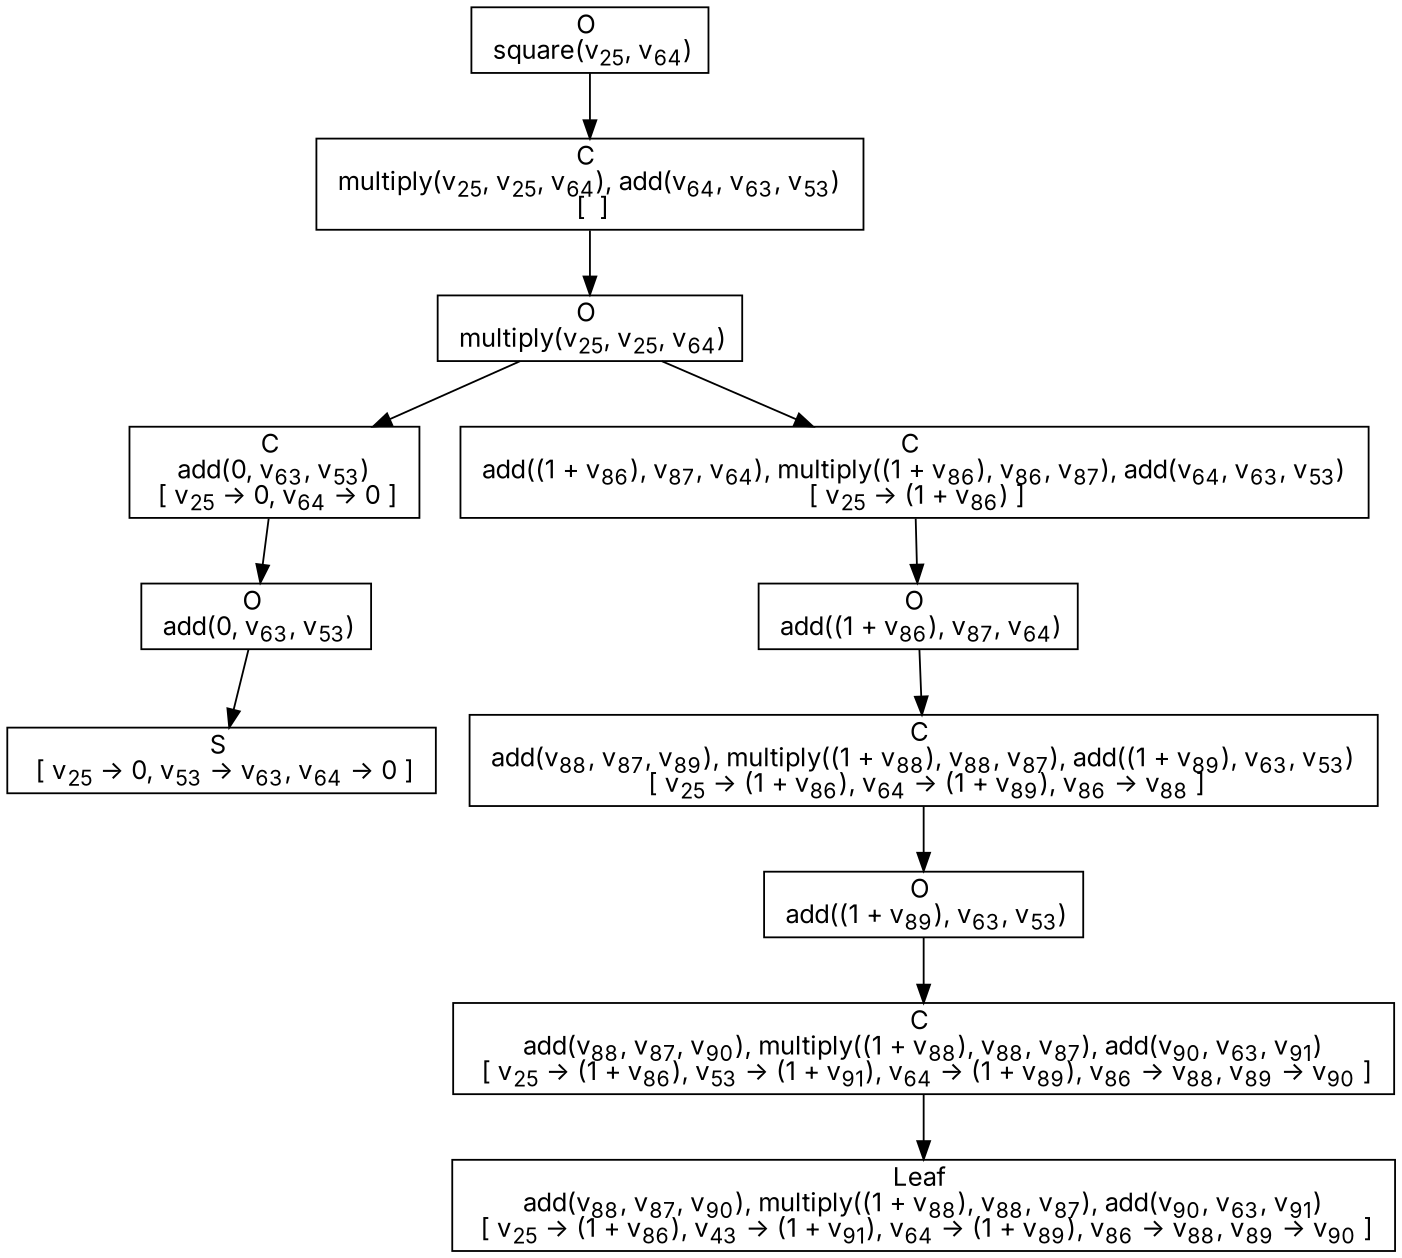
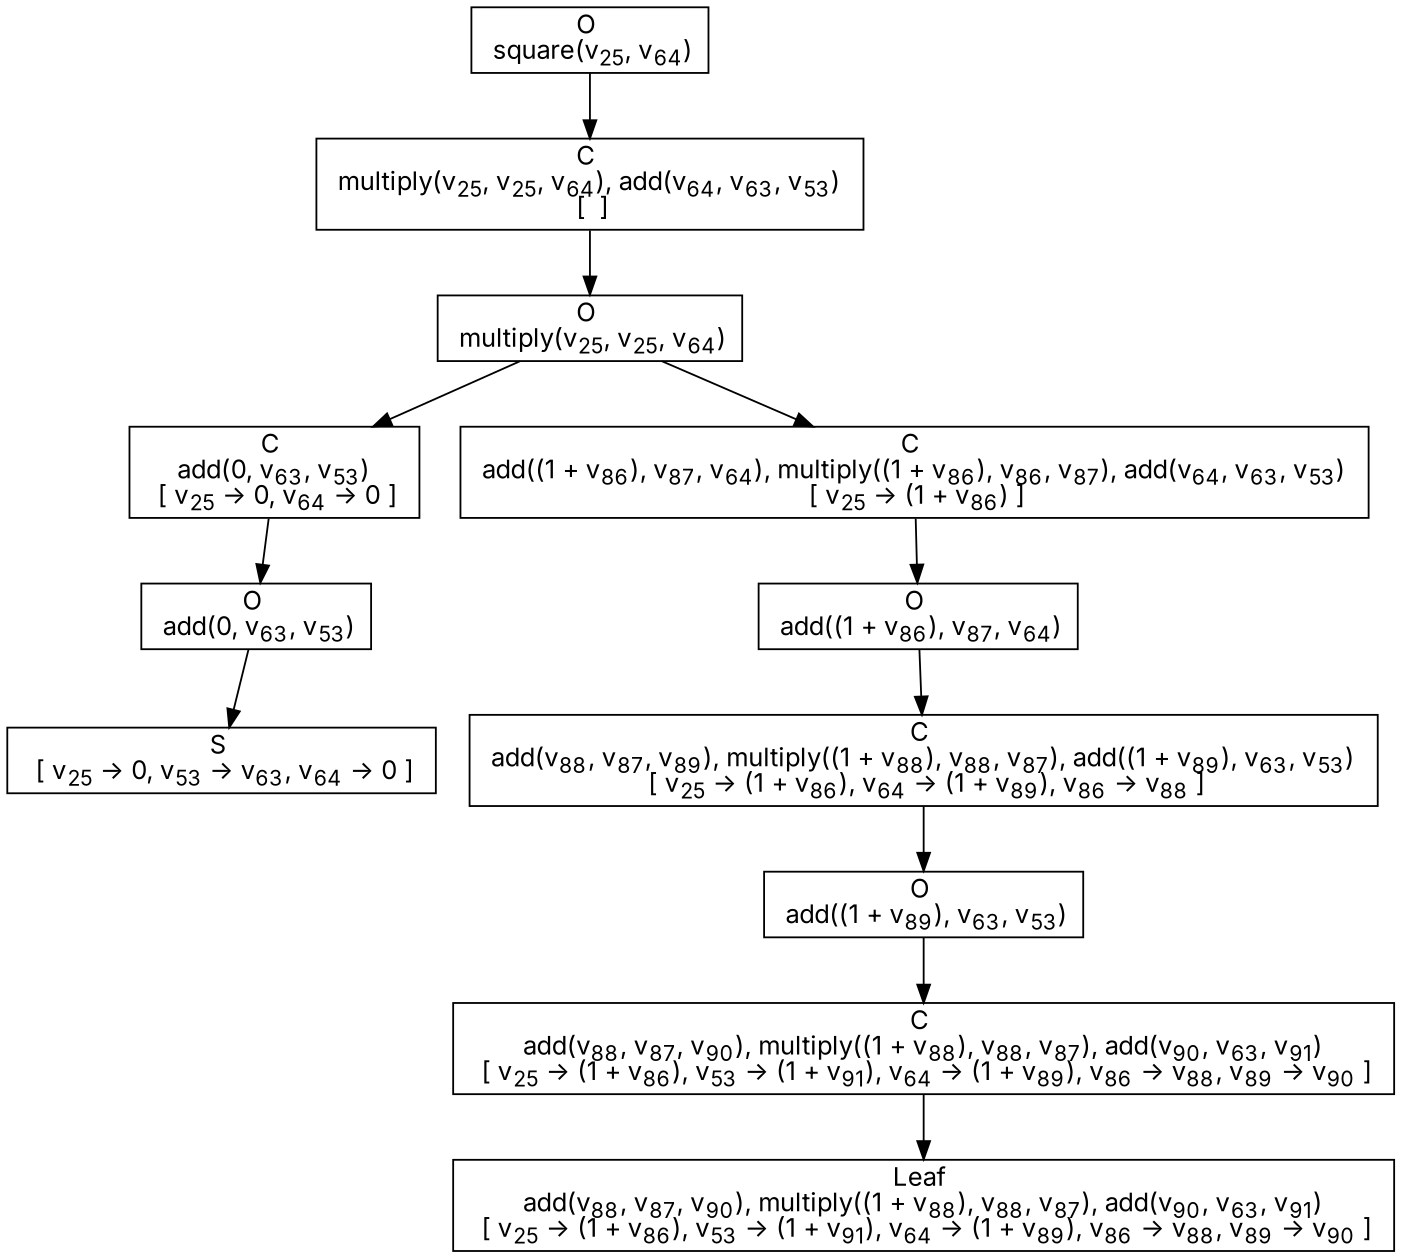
  digraph {
    rankdir=TB
    fontname=Inter
    node [fillcolor=white shape=box style=filled fontname=Inter]
    edge [fontname=Inter]
    n1 [label=<O <BR/> square(v<SUB>25</SUB>, v<SUB>64</SUB>)>]
    n2 [label=<C <BR/> multiply(v<SUB>25</SUB>, v<SUB>25</SUB>, v<SUB>64</SUB>), add(v<SUB>64</SUB>, v<SUB>63</SUB>, v<SUB>53</SUB>) <BR/>  [  ] >]
    n3 [label=<O <BR/> multiply(v<SUB>25</SUB>, v<SUB>25</SUB>, v<SUB>64</SUB>)>]
    n4 [label=<C <BR/> add(0, v<SUB>63</SUB>, v<SUB>53</SUB>) <BR/>  [ v<SUB>25</SUB> &rarr; 0, v<SUB>64</SUB> &rarr; 0 ] >]
    n5 [label=<C <BR/> add((1 + v<SUB>86</SUB>), v<SUB>87</SUB>, v<SUB>64</SUB>), multiply((1 + v<SUB>86</SUB>), v<SUB>86</SUB>, v<SUB>87</SUB>), add(v<SUB>64</SUB>, v<SUB>63</SUB>, v<SUB>53</SUB>) <BR/>  [ v<SUB>25</SUB> &rarr; (1 + v<SUB>86</SUB>) ] >]
    n6 [label=<O <BR/> add(0, v<SUB>63</SUB>, v<SUB>53</SUB>)>]
    n7 [label=<O <BR/> add((1 + v<SUB>86</SUB>), v<SUB>87</SUB>, v<SUB>64</SUB>)>]
    n8 [label=<S <BR/>  [ v<SUB>25</SUB> &rarr; 0, v<SUB>53</SUB> &rarr; v<SUB>63</SUB>, v<SUB>64</SUB> &rarr; 0 ] >]
    n9 [label=<C <BR/> add(v<SUB>88</SUB>, v<SUB>87</SUB>, v<SUB>89</SUB>), multiply((1 + v<SUB>88</SUB>), v<SUB>88</SUB>, v<SUB>87</SUB>), add((1 + v<SUB>89</SUB>), v<SUB>63</SUB>, v<SUB>53</SUB>) <BR/>  [ v<SUB>25</SUB> &rarr; (1 + v<SUB>86</SUB>), v<SUB>64</SUB> &rarr; (1 + v<SUB>89</SUB>), v<SUB>86</SUB> &rarr; v<SUB>88</SUB> ] >]
    n10 [label=<O <BR/> add((1 + v<SUB>89</SUB>), v<SUB>63</SUB>, v<SUB>53</SUB>)>]
    n11 [label=<C <BR/> add(v<SUB>88</SUB>, v<SUB>87</SUB>, v<SUB>90</SUB>), multiply((1 + v<SUB>88</SUB>), v<SUB>88</SUB>, v<SUB>87</SUB>), add(v<SUB>90</SUB>, v<SUB>63</SUB>, v<SUB>91</SUB>) <BR/>  [ v<SUB>25</SUB> &rarr; (1 + v<SUB>86</SUB>), v<SUB>53</SUB> &rarr; (1 + v<SUB>91</SUB>), v<SUB>64</SUB> &rarr; (1 + v<SUB>89</SUB>), v<SUB>86</SUB> &rarr; v<SUB>88</SUB>, v<SUB>89</SUB> &rarr; v<SUB>90</SUB> ] >]
-   n12 [label=<Leaf <BR/> add(v<SUB>88</SUB>, v<SUB>87</SUB>, v<SUB>90</SUB>), multiply((1 + v<SUB>88</SUB>), v<SUB>88</SUB>, v<SUB>87</SUB>), add(v<SUB>90</SUB>, v<SUB>63</SUB>, v<SUB>91</SUB>) <BR/>  [ v<SUB>25</SUB> &rarr; (1 + v<SUB>86</SUB>), v<SUB>43</SUB> &rarr; (1 + v<SUB>91</SUB>), v<SUB>64</SUB> &rarr; (1 + v<SUB>89</SUB>), v<SUB>86</SUB> &rarr; v<SUB>88</SUB>, v<SUB>89</SUB> &rarr; v<SUB>90</SUB> ] >]
+   n12 [label=<Leaf <BR/> add(v<SUB>88</SUB>, v<SUB>87</SUB>, v<SUB>90</SUB>), multiply((1 + v<SUB>88</SUB>), v<SUB>88</SUB>, v<SUB>87</SUB>), add(v<SUB>90</SUB>, v<SUB>63</SUB>, v<SUB>91</SUB>) <BR/>  [ v<SUB>25</SUB> &rarr; (1 + v<SUB>86</SUB>), v<SUB>53</SUB> &rarr; (1 + v<SUB>91</SUB>), v<SUB>64</SUB> &rarr; (1 + v<SUB>89</SUB>), v<SUB>86</SUB> &rarr; v<SUB>88</SUB>, v<SUB>89</SUB> &rarr; v<SUB>90</SUB> ] >]
    n1 -> n2
    n2 -> n3
    n3 -> n4
    n3 -> n5
    n4 -> n6
    n5 -> n7
    n6 -> n8
    n7 -> n9
    n9 -> n10
    n10 -> n11
    n11 -> n12
  }
